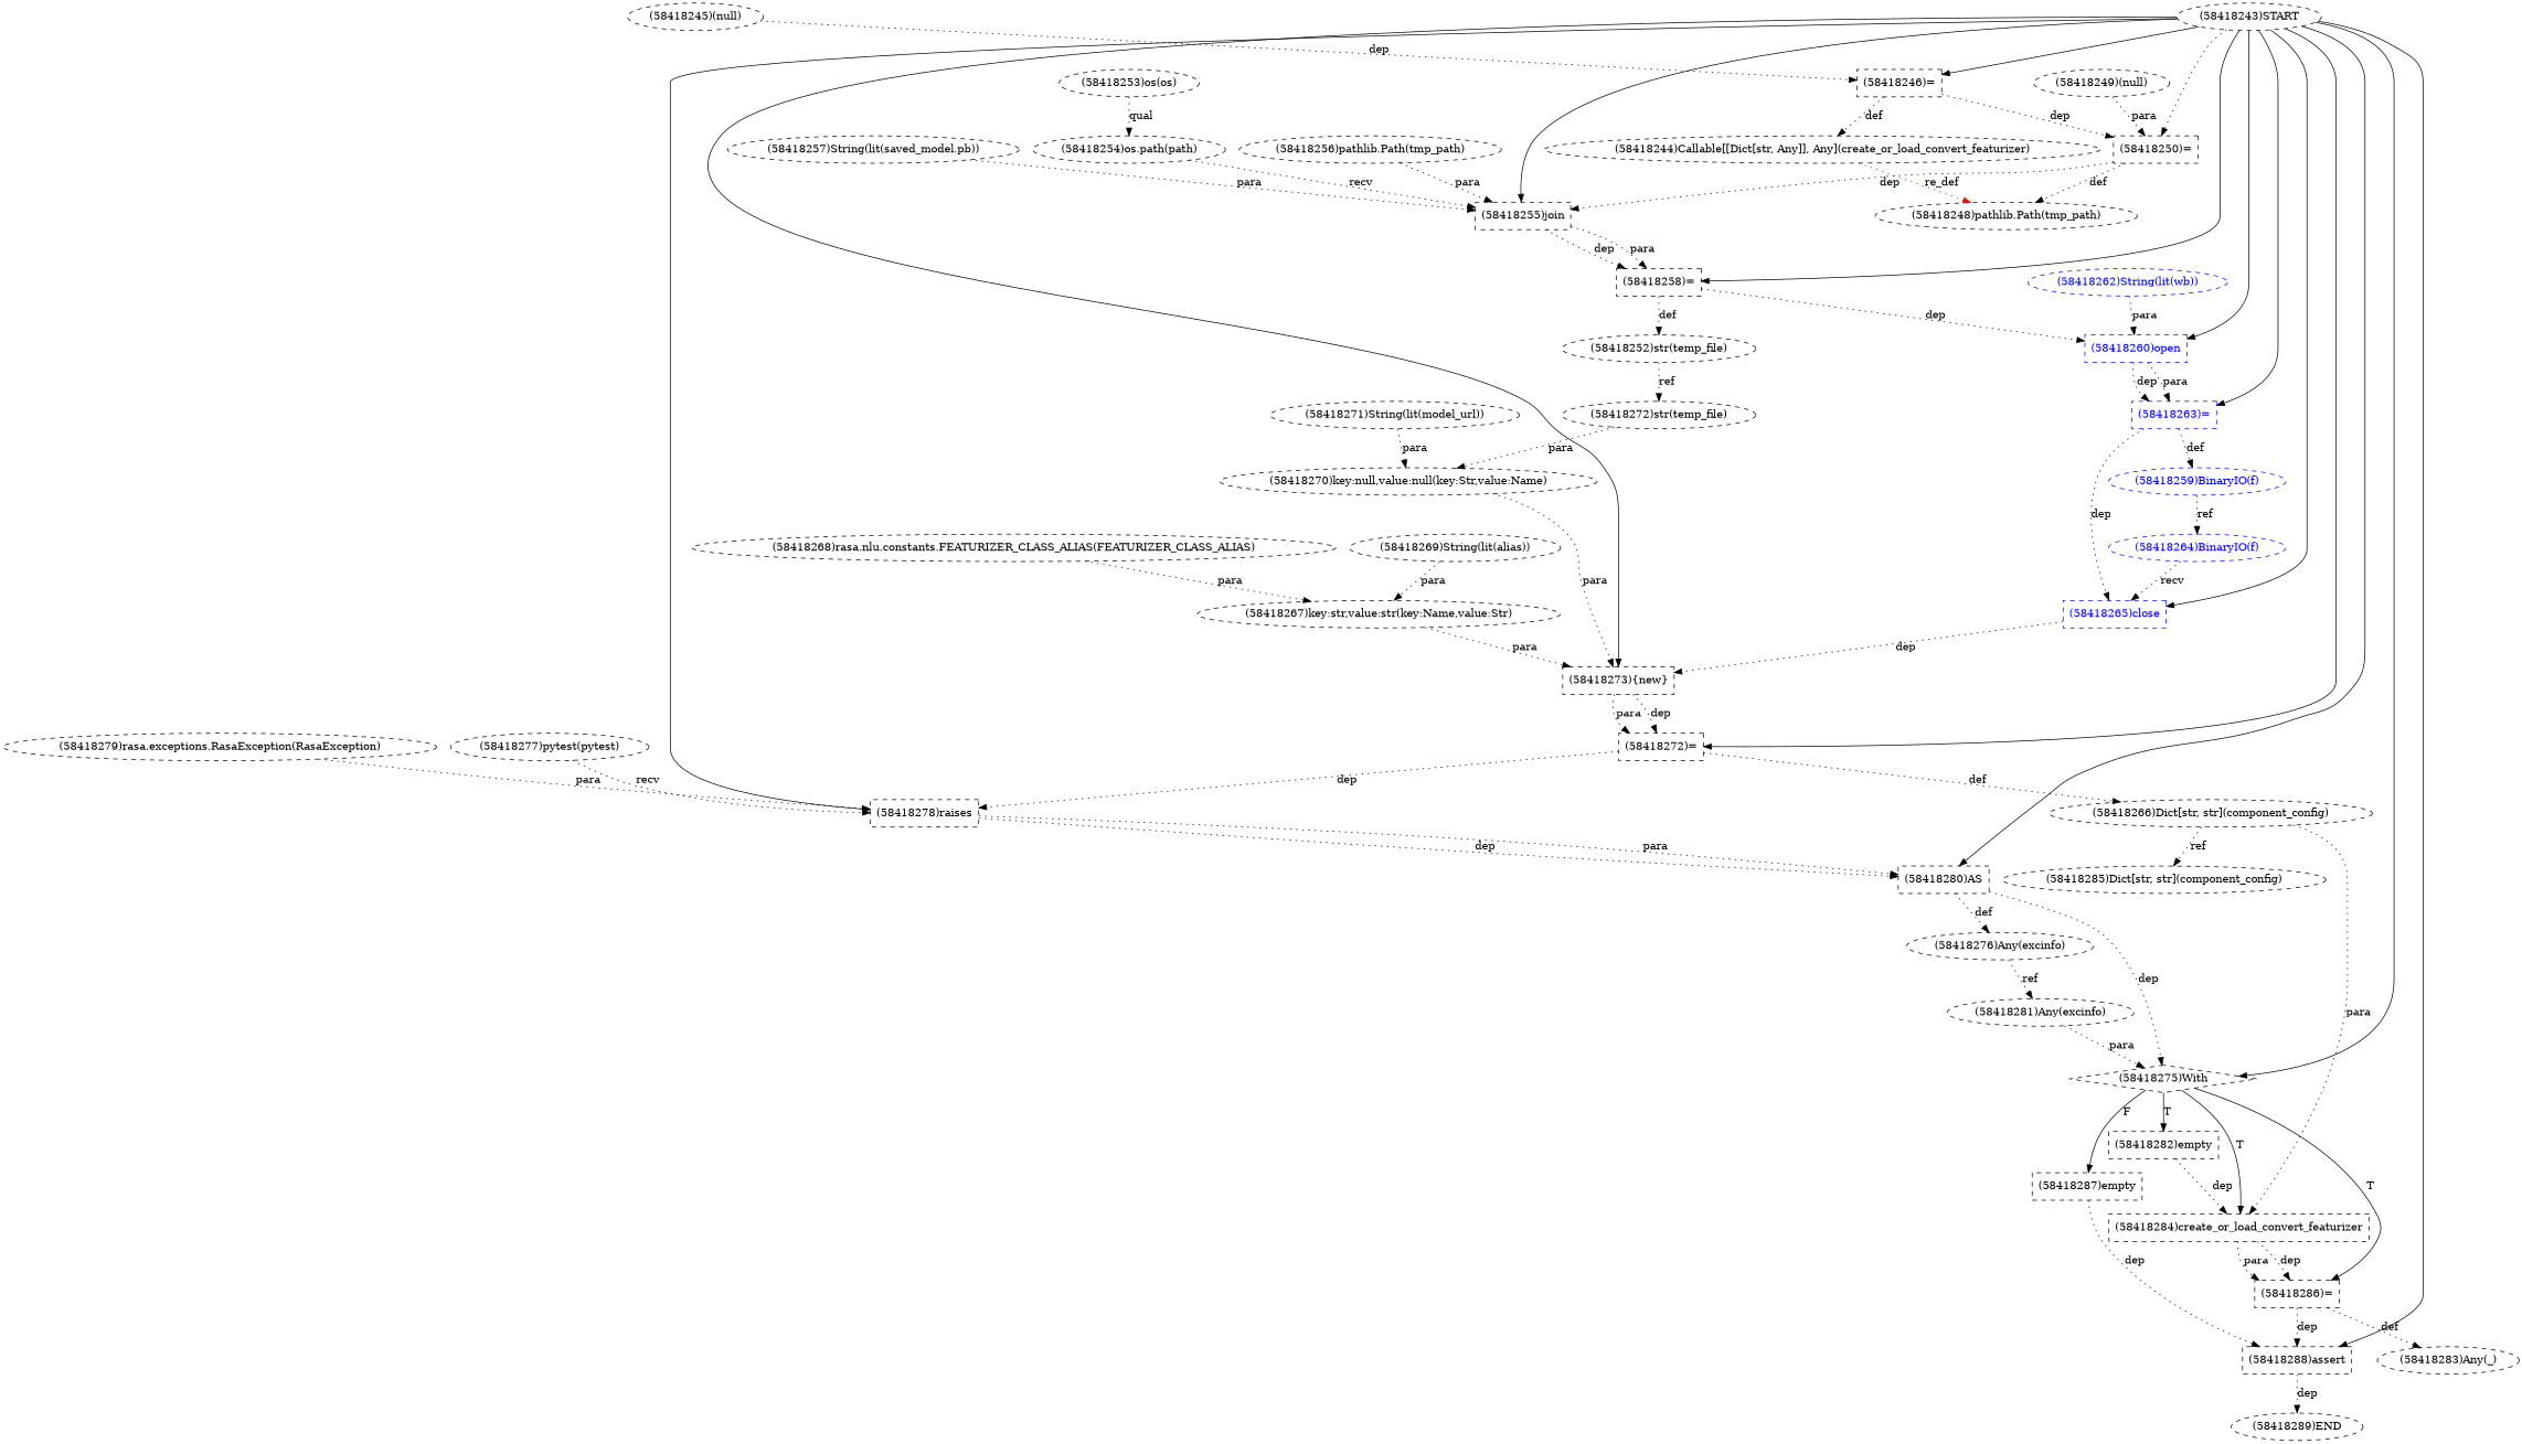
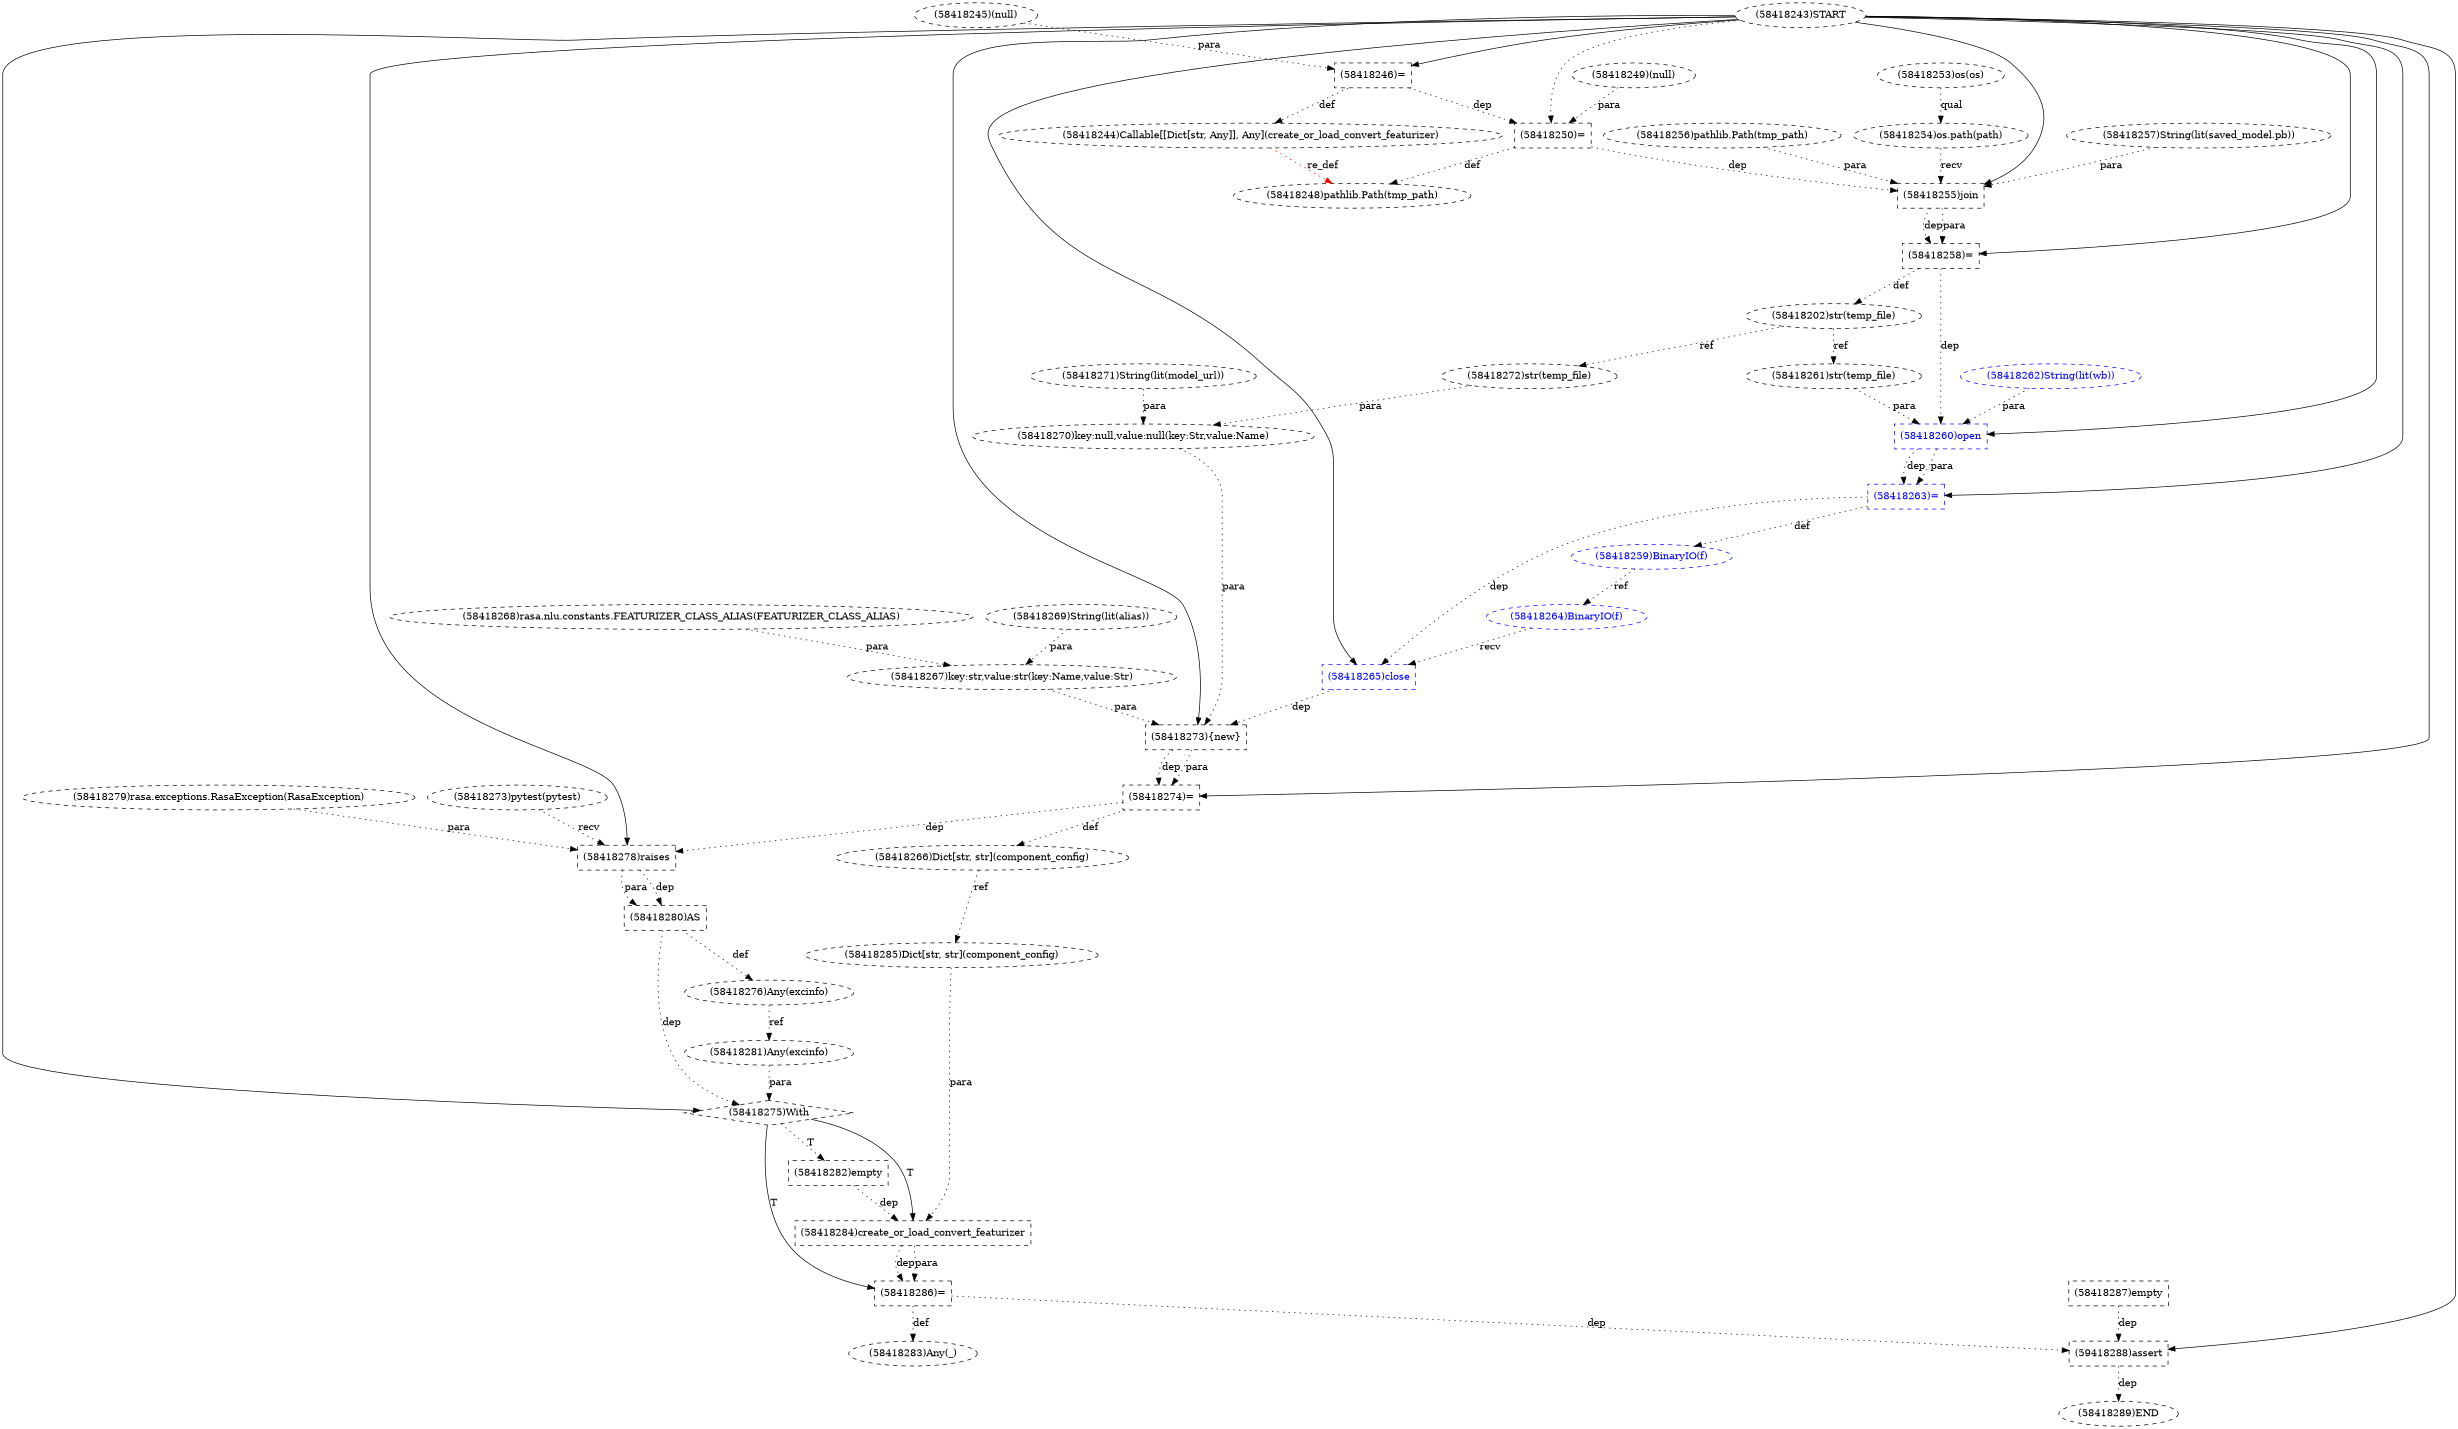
  digraph {
    node [shape=ellipse style=dashed]
    edge [style=dotted]
-   n1 [label="(58418272)=" shape=box]
+   n1 [label="(58418274)=" shape=box]
    n2 [label="(58418278)raises" shape=box]
    n3 [label="(58418266)Dict[str, str](component_config)"]
    n4 [label="(58418280)AS" shape=box]
    n5 [label="(58418285)Dict[str, str](component_config)"]
    n6 [label="(58418243)START" shape=""]
-   n7 [label="(58418288)assert" shape=box]
+   n7 [label="(59418288)assert" shape=box]
    n8 [label="(58418273){new}" shape=box]
    n9 [label="(58418255)join" shape=box]
    n10 [color=blue fontcolor=blue label="(58418263)=" shape=box]
    n11 [label="(58418246)=" shape=box]
    n12 [color=blue fontcolor=blue label="(58418265)close" shape=box]
    n13 [label="(58418250)=" shape=box]
    n14 [label="(58418275)With" shape=diamond]
    n15 [color=blue fontcolor=blue label="(58418260)open" shape=box]
    n16 [label="(58418258)=" shape=box]
    n17 [label="(58418276)Any(excinfo)"]
    n18 [label="(58418289)END" shape=""]
    n19 [color=blue fontcolor=blue label="(58418259)BinaryIO(f)"]
    n20 [label="(58418244)Callable[[Dict[str, Any]], Any](create_or_load_convert_featurizer)"]
    n21 [label="(58418248)pathlib.Path(tmp_path)"]
    n22 [label="(58418282)empty" shape=box]
    n23 [label="(58418284)create_or_load_convert_featurizer" shape=box]
    n24 [label="(58418286)=" shape=box]
    n25 [label="(58418287)empty" shape=box]
-   n26 [label="(58418252)str(temp_file)"]
+   n26 [label="(58418202)str(temp_file)"]
    n27 [label="(58418245)(null)"]
    n28 [label="(58418283)Any(_)"]
    n29 [label="(58418254)os.path(path)"]
    n30 [label="(58418279)rasa.exceptions.RasaException(RasaException)"]
    n31 [label="(58418249)(null)"]
    n32 [label="(58418257)String(lit(saved_model.pb))"]
    n33 [label="(58418281)Any(excinfo)"]
+   n34 [label="(58418261)str(temp_file)"]
    n35 [label="(58418272)str(temp_file)"]
    n36 [label="(58418270)key:null,value:null(key:Str,value:Name)"]
    n37 [label="(58418256)pathlib.Path(tmp_path)"]
    n38 [color=blue fontcolor=blue label="(58418264)BinaryIO(f)"]
    n39 [label="(58418271)String(lit(model_url))"]
-   n40 [label="(58418277)pytest(pytest)"]
+   n40 [label="(58418273)pytest(pytest)"]
    n41 [label="(58418269)String(lit(alias))"]
    n42 [label="(58418267)key:str,value:str(key:Name,value:Str)"]
    n43 [label="(58418268)rasa.nlu.constants.FEATURIZER_CLASS_ALIAS(FEATURIZER_CLASS_ALIAS)"]
    n44 [label="(58418253)os(os)"]
    n45 [color=blue fontcolor=blue label="(58418262)String(lit(wb))"]
    n1 -> n2 [label=dep]
    n1 -> n3 [label=def]
    n2 -> n4 [label=dep]
    n2 -> n4 [label=para]
    n3 -> n5 [label=ref]
    n4 -> n14 [label=dep]
    n4 -> n17 [label=def]
-   n3 -> n23 [label=para]
+   n5 -> n23 [label=para]
    n6 -> n1 [style=solid]
    n6 -> n2 [style=solid]
-   n6 -> n4 [style=solid]
    n6 -> n7 [style=solid]
    n6 -> n8 [style=solid]
    n6 -> n9 [style=solid]
    n6 -> n10 [style=solid]
    n6 -> n11 [style=solid]
    n6 -> n12 [style=solid]
    n6 -> n13
    n6 -> n14 [style=solid]
    n6 -> n15 [style=solid]
    n6 -> n16 [style=solid]
    n7 -> n18 [label=dep]
    n8 -> n1 [label=dep]
    n8 -> n1 [label=para]
    n9 -> n16 [label=dep]
    n9 -> n16 [label=para]
    n10 -> n12 [label=dep]
    n10 -> n19 [label=def]
    n11 -> n13 [label=dep]
    n11 -> n20 [label=def]
    n12 -> n8 [label=dep]
    n13 -> n9 [label=dep]
    n13 -> n21 [label=def]
-   n14 -> n22 [label=T style=""]
+   n14 -> n22 [label=T]
    n14 -> n23 [label=T style=""]
    n14 -> n24 [label=T style=""]
-   n14 -> n25 [label=F style=""]
    n15 -> n10 [label=dep]
    n15 -> n10 [label=para]
    n16 -> n15 [label=dep]
    n16 -> n26 [label=def]
    n17 -> n33 [label=ref]
    n19 -> n38 [label=ref]
    n20 -> n21 [color=red label=re_def]
    n22 -> n23 [label=dep]
    n23 -> n24 [label=dep]
    n23 -> n24 [label=para]
    n24 -> n7 [label=dep]
    n24 -> n28 [label=def]
    n25 -> n7 [label=dep]
+   n26 -> n34 [label=ref]
    n26 -> n35 [label=ref]
-   n27 -> n11 [label=dep]
+   n27 -> n11 [label=para]
    n29 -> n9 [label=recv]
    n30 -> n2 [label=para]
    n31 -> n13 [label=para]
    n32 -> n9 [label=para]
    n33 -> n14 [label=para]
+   n34 -> n15 [label=para]
    n35 -> n36 [label=para]
    n36 -> n8 [label=para]
    n37 -> n9 [label=para]
    n38 -> n12 [label=recv]
    n39 -> n36 [label=para]
    n40 -> n2 [label=recv]
    n41 -> n42 [label=para]
    n42 -> n8 [label=para]
    n43 -> n42 [label=para]
    n44 -> n29 [label=qual]
    n45 -> n15 [label=para]
  }
